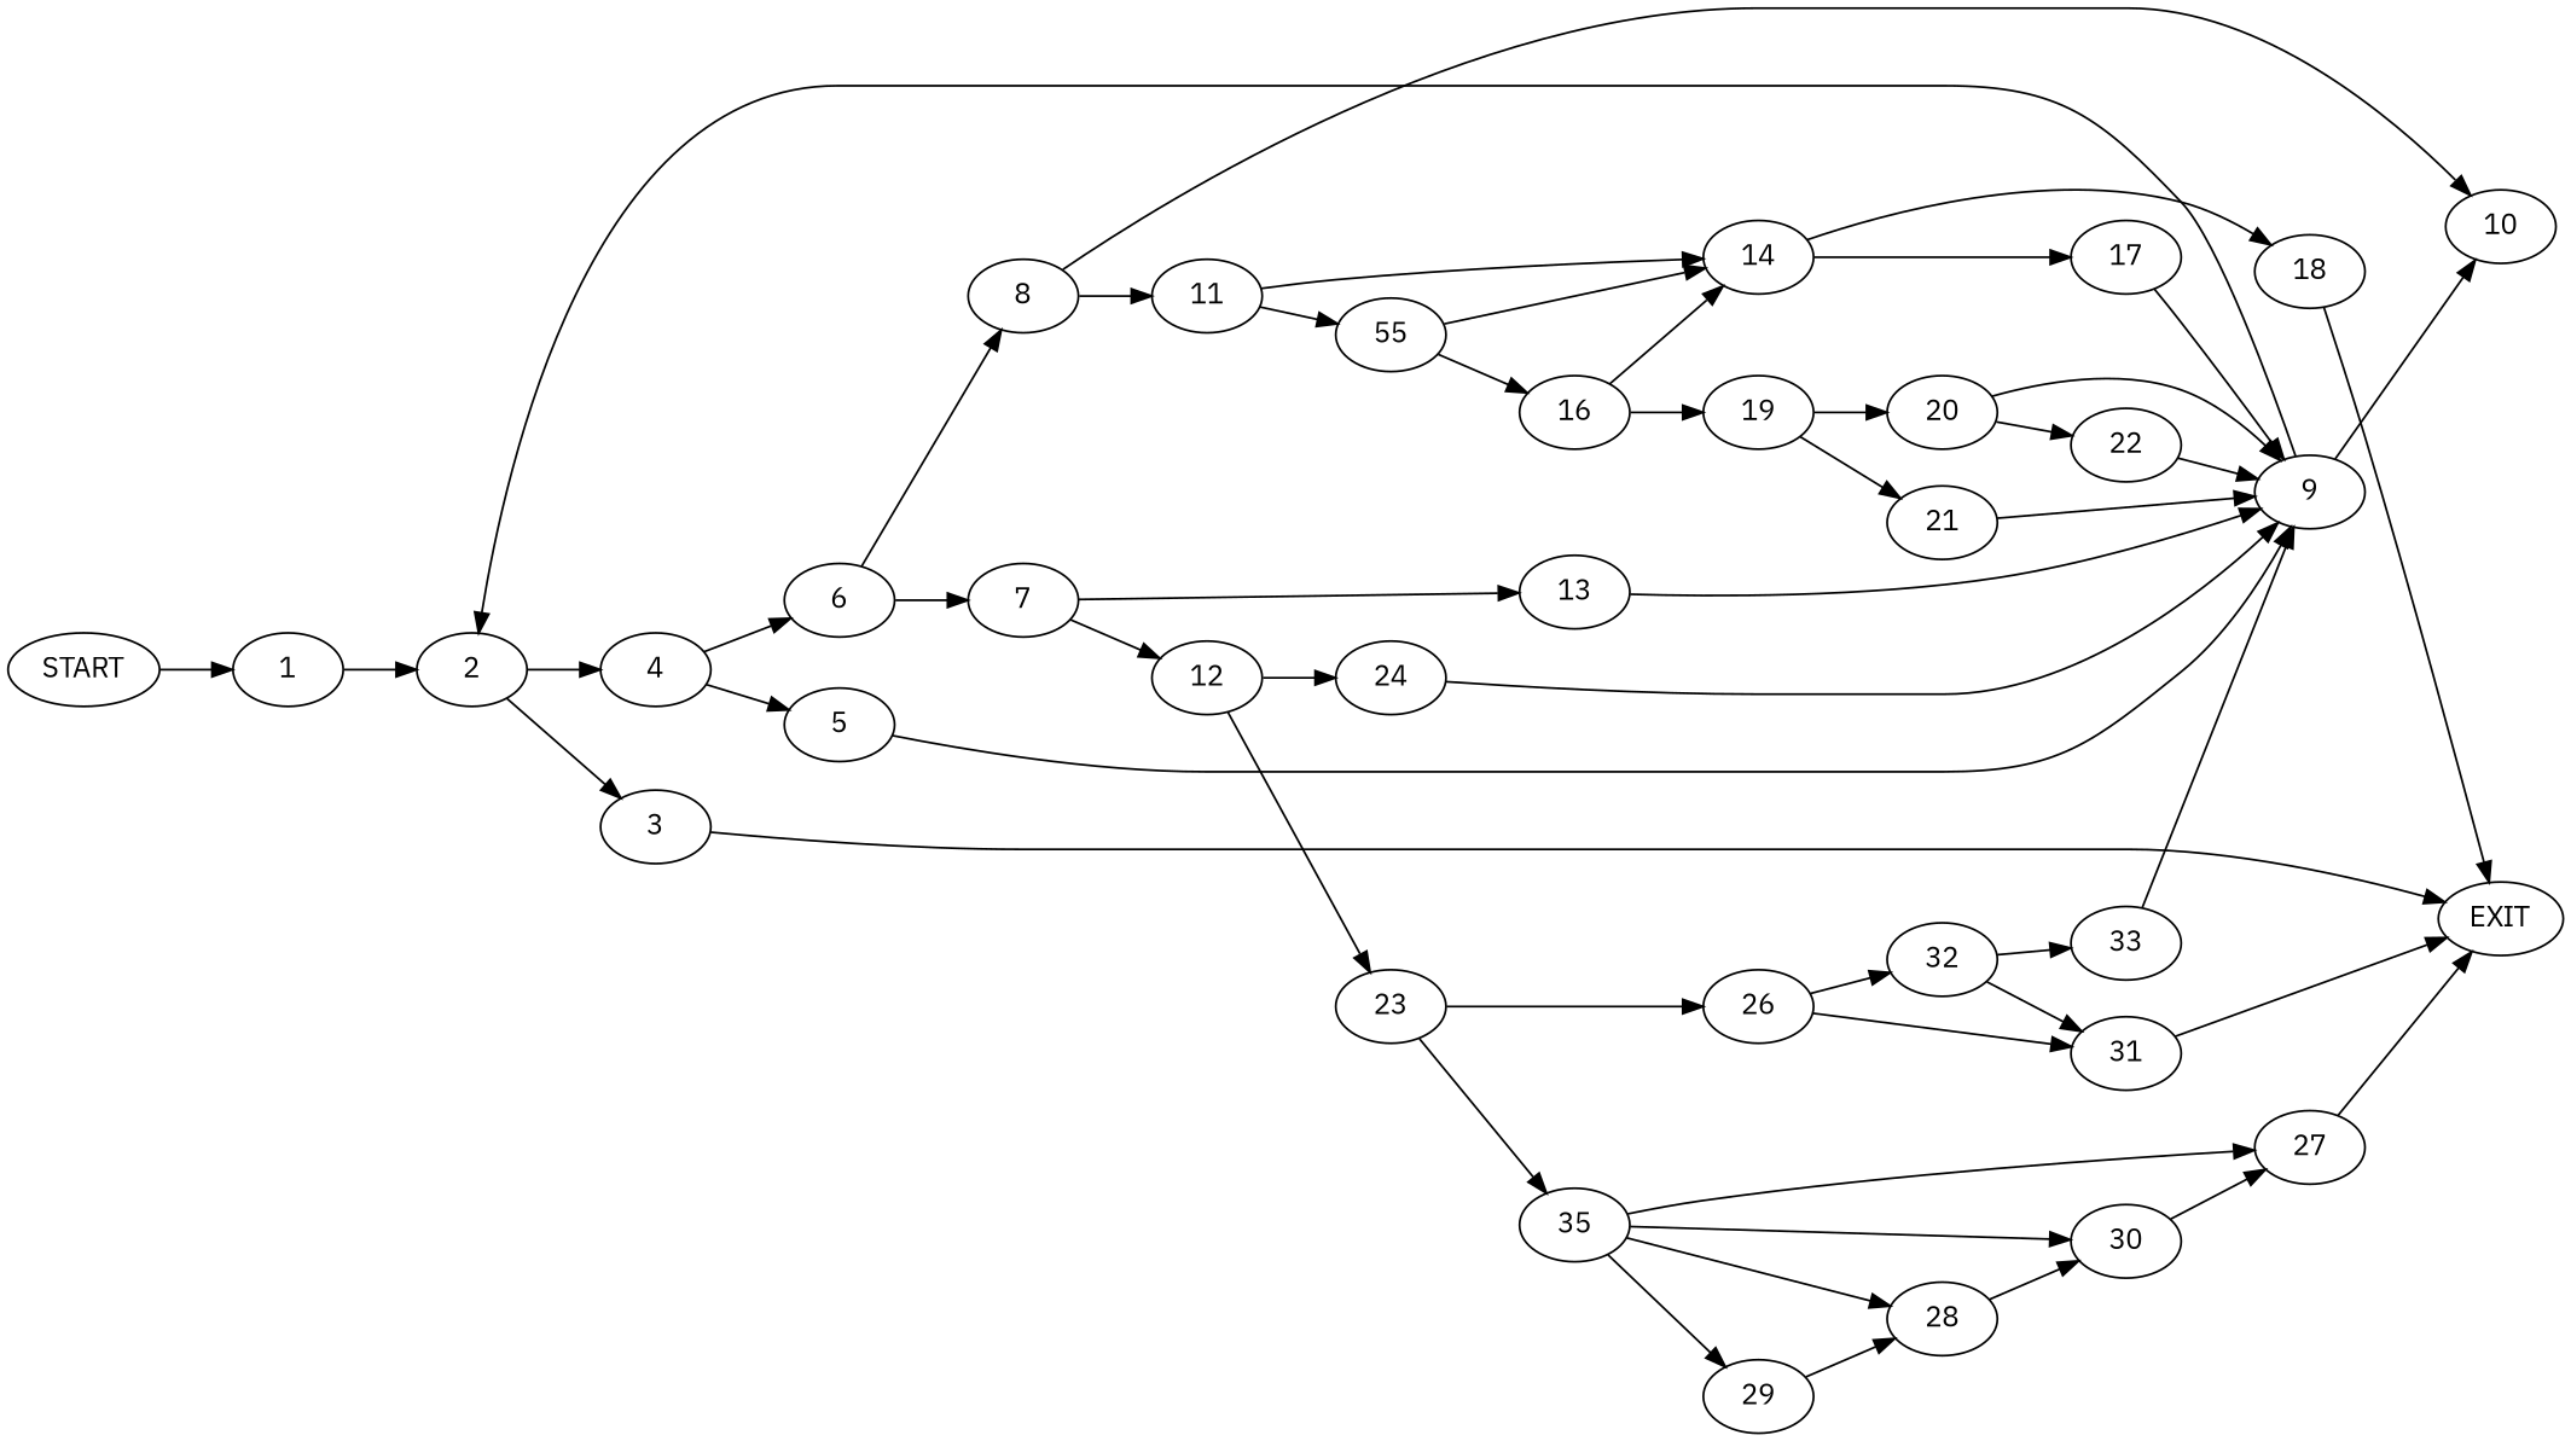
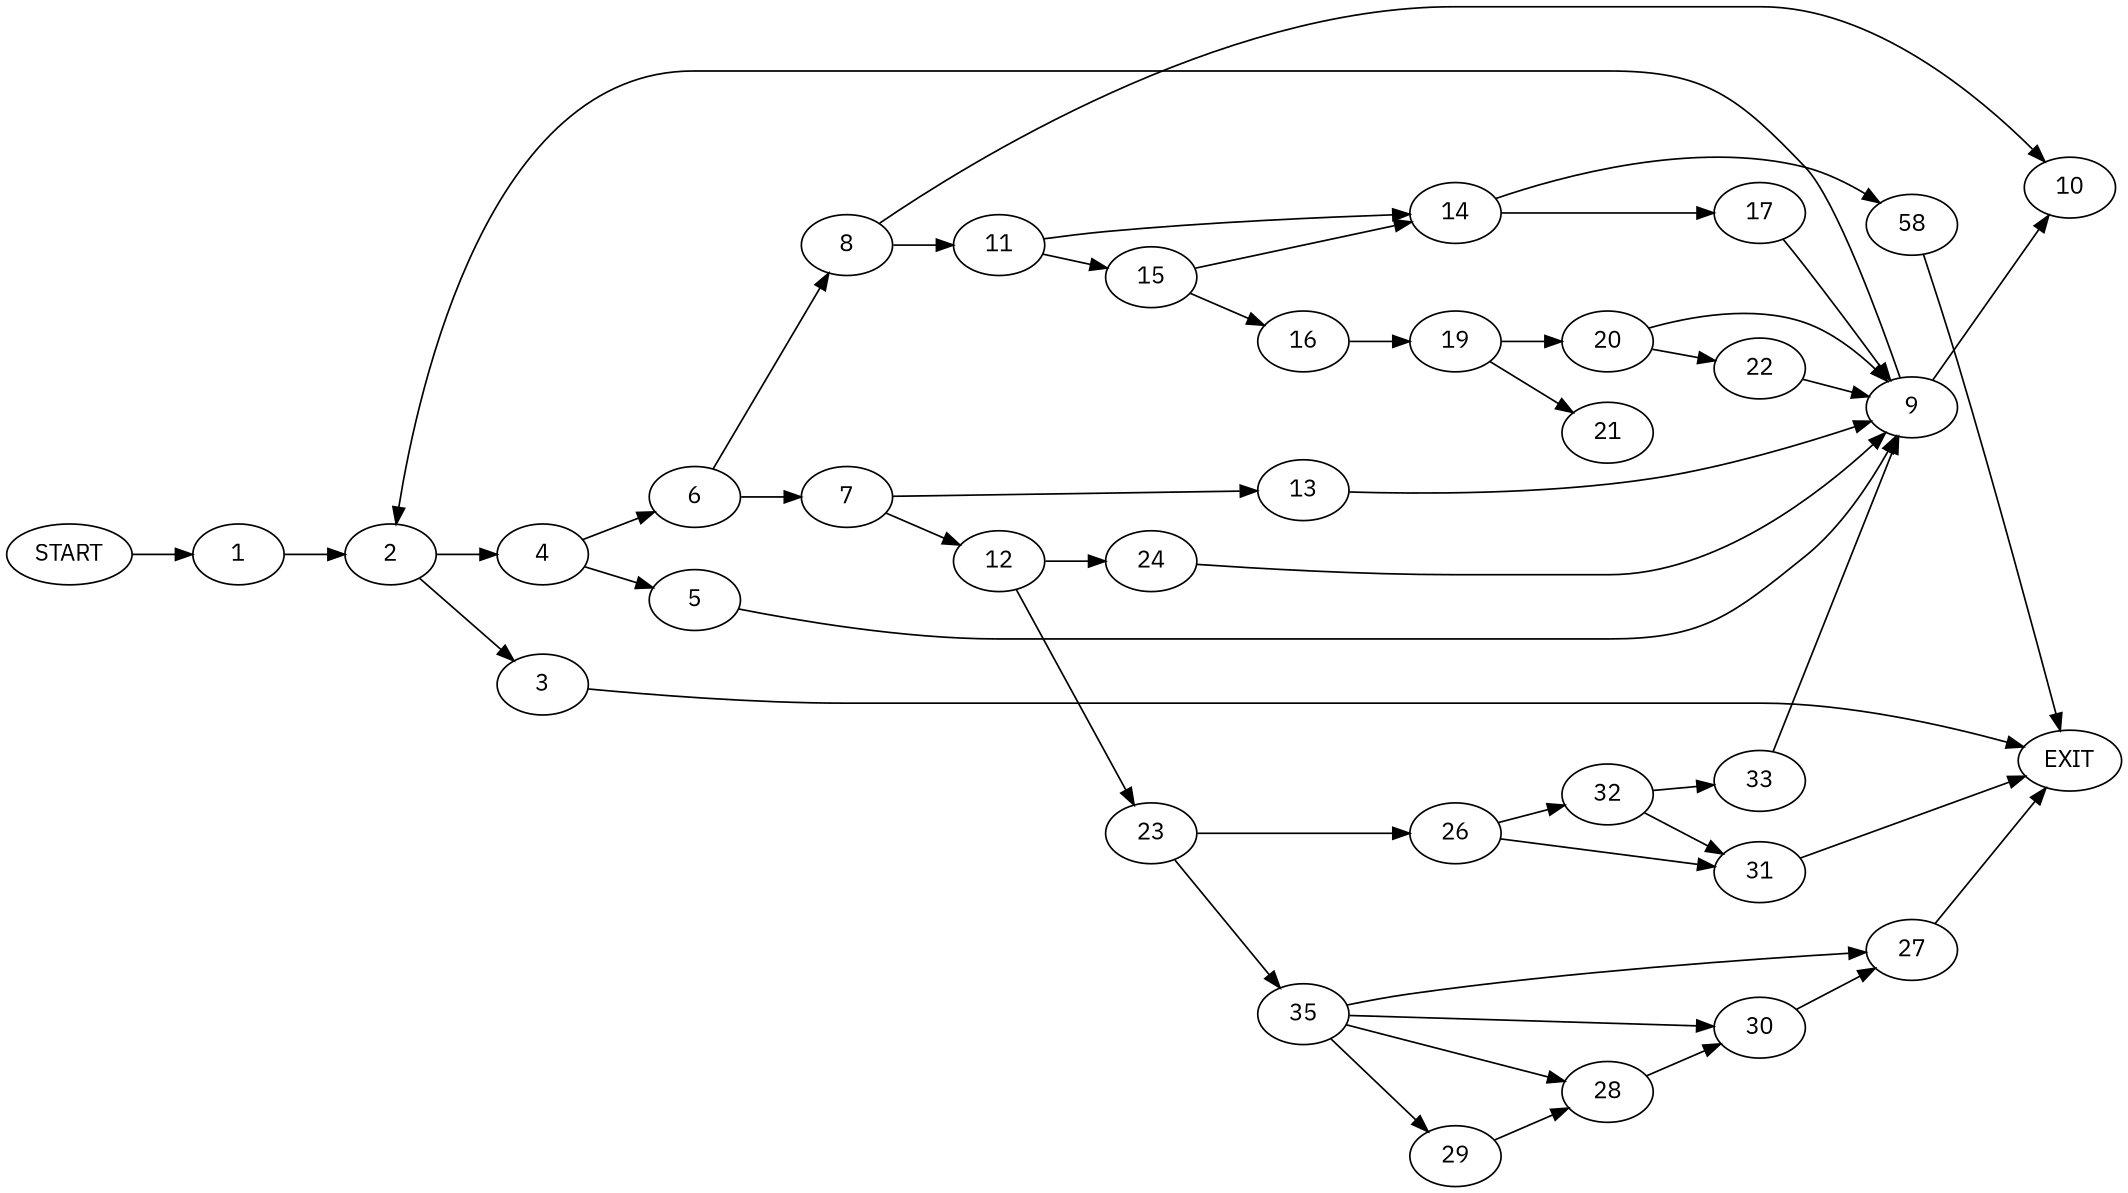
  digraph {
    fontname="IBM Plex Sans"
    rankdir=LR
    node [fontname="IBM Plex Sans"]
    edge [fontname="IBM Plex Sans"]
    n1 [label=START]
    1
    2
    n4 [label=EXIT]
    3
    4
    5
    6
    9
    7
    8
    10
    12
    13
    11
    23
    24
    14
-   15 [label=55]
+   15
    17
-   18
+   18 [label=58]
    16
    n23 [label=35]
    26
    19
    20
    21
    22
    27
    28
    29
    30
    31
    32
    33
    n1 -> 1
    1 -> 2
    2 -> 3
    2 -> 4
    3 -> n4
    4 -> 5
    4 -> 6
    5 -> 9
    6 -> 7
    6 -> 8
    9 -> 2
    9 -> 10
    7 -> 12
    7 -> 13
    8 -> 10
    8 -> 11
    12 -> 23
    12 -> 24
    13 -> 9
    11 -> 14
    11 -> 15
    23 -> n23
    23 -> 26
    24 -> 9
    14 -> 17
    14 -> 18
    15 -> 14
    15 -> 16
    17 -> 9
    18 -> n4
-   16 -> 14
    16 -> 19
    n23 -> 27
    n23 -> 28
    n23 -> 29
    n23 -> 30
    26 -> 31
    26 -> 32
    19 -> 20
    19 -> 21
    20 -> 9
    20 -> 22
-   21 -> 9
    22 -> 9
    27 -> n4
    28 -> 30
    29 -> 28
    30 -> 27
    31 -> n4
    32 -> 31
    32 -> 33
    33 -> 9
  }
